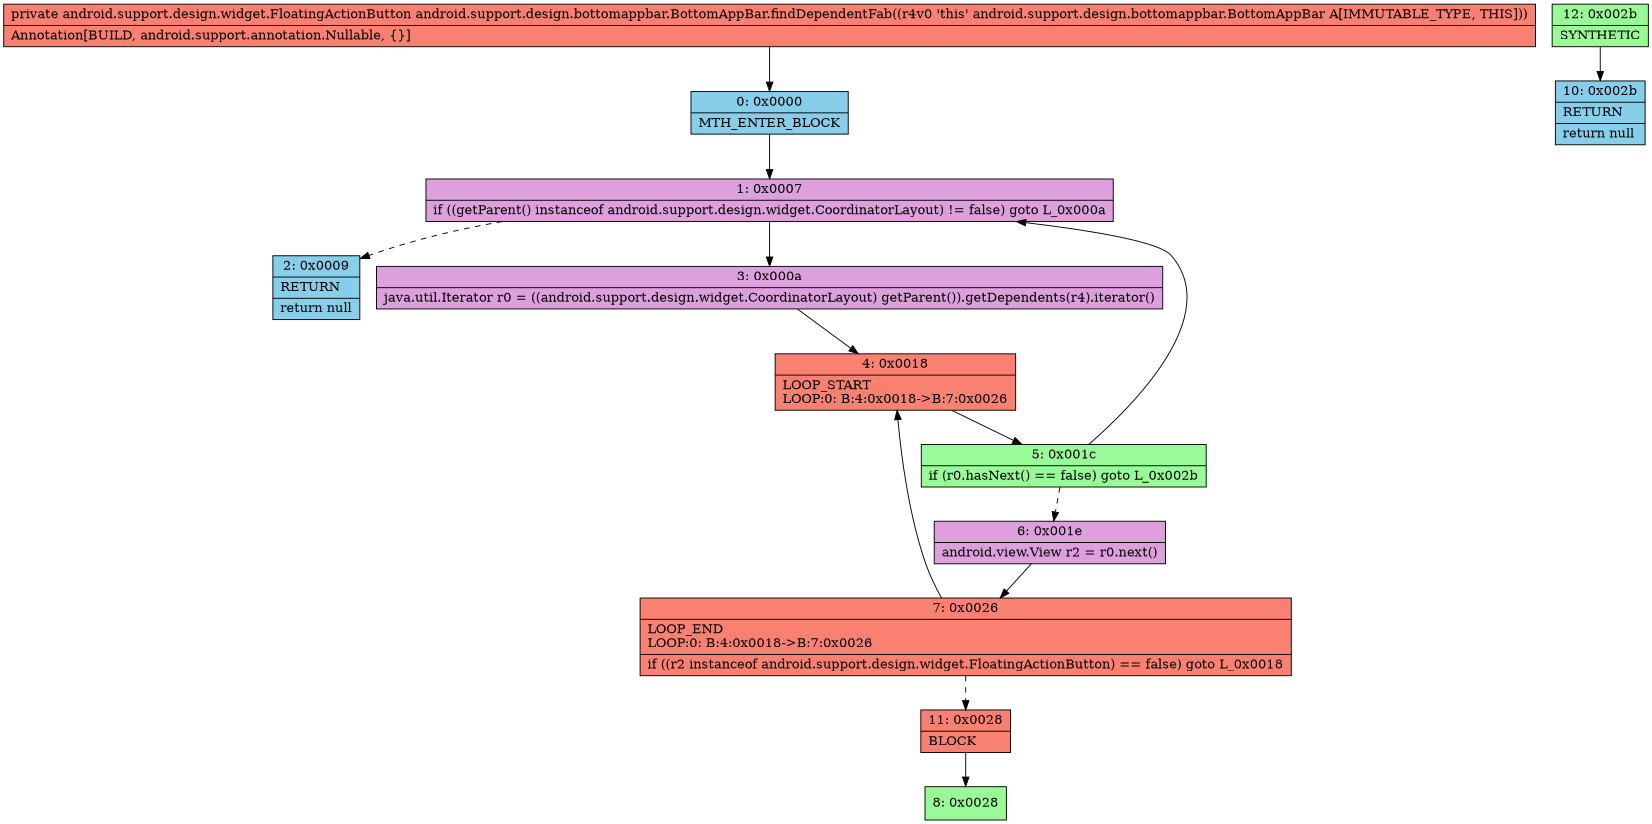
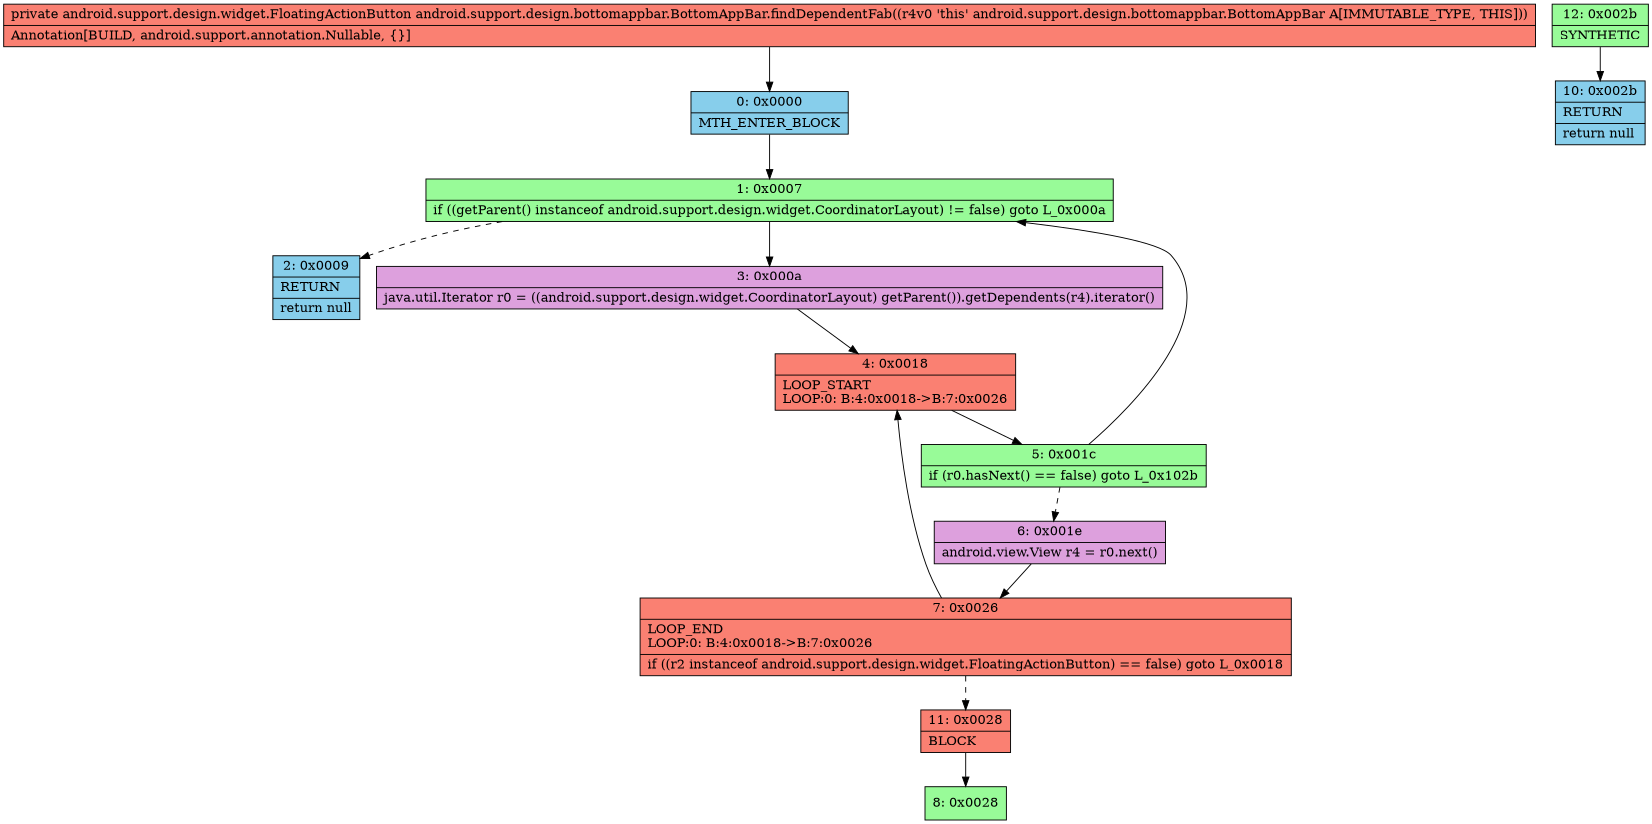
  digraph {
    node [fillcolor=salmon shape=record style=filled]
    n1 [fillcolor=skyblue label="{0\:\ 0x0000|MTH_ENTER_BLOCK\l}"]
-   n2 [fillcolor=plum label="{1\:\ 0x0007|if ((getParent() instanceof android.support.design.widget.CoordinatorLayout) != false) goto L_0x000a\l}"]
+   n2 [fillcolor=palegreen label="{1\:\ 0x0007|if ((getParent() instanceof android.support.design.widget.CoordinatorLayout) != false) goto L_0x000a\l}"]
    n3 [fillcolor=skyblue label="{2\:\ 0x0009|RETURN\l|return null\l}"]
    n4 [fillcolor=plum label="{3\:\ 0x000a|java.util.Iterator r0 = ((android.support.design.widget.CoordinatorLayout) getParent()).getDependents(r4).iterator()\l}"]
    n5 [label="{4\:\ 0x0018|LOOP_START\lLOOP:0: B:4:0x0018\-\>B:7:0x0026\l}"]
-   n6 [fillcolor=palegreen label="{5\:\ 0x001c|if (r0.hasNext() == false) goto L_0x002b\l}"]
-   n7 [fillcolor=plum label="{6\:\ 0x001e|android.view.View r2 = r0.next()\l}"]
+   n6 [fillcolor=palegreen label="{5\:\ 0x001c|if (r0.hasNext() == false) goto L_0x102b\l}"]
+   n7 [fillcolor=plum label="{6\:\ 0x001e|android.view.View r4 = r0.next()\l}"]
    n8 [label="{7\:\ 0x0026|LOOP_END\lLOOP:0: B:4:0x0018\-\>B:7:0x0026\l|if ((r2 instanceof android.support.design.widget.FloatingActionButton) == false) goto L_0x0018\l}"]
    n9 [fillcolor=palegreen label="{12\:\ 0x002b|SYNTHETIC\l}"]
    n10 [fillcolor=skyblue label="{10\:\ 0x002b|RETURN\l|return null\l}"]
    n11 [label="{11\:\ 0x0028|BLOCK\l}"]
    n12 [fillcolor=palegreen label="{8\:\ 0x0028}"]
    n13 [label="{private android.support.design.widget.FloatingActionButton android.support.design.bottomappbar.BottomAppBar.findDependentFab((r4v0 'this' android.support.design.bottomappbar.BottomAppBar A[IMMUTABLE_TYPE, THIS]))  | Annotation[BUILD, android.support.annotation.Nullable, \{\}]\l}"]
    n1 -> n2
    n2 -> n3 [style=dashed]
    n2 -> n4
    n4 -> n5
    n5 -> n6
    n6 -> n2
    n6 -> n7 [style=dashed]
    n7 -> n8
    n8 -> n5
    n8 -> n11 [style=dashed]
    n9 -> n10
    n11 -> n12
    n13 -> n1
  }
